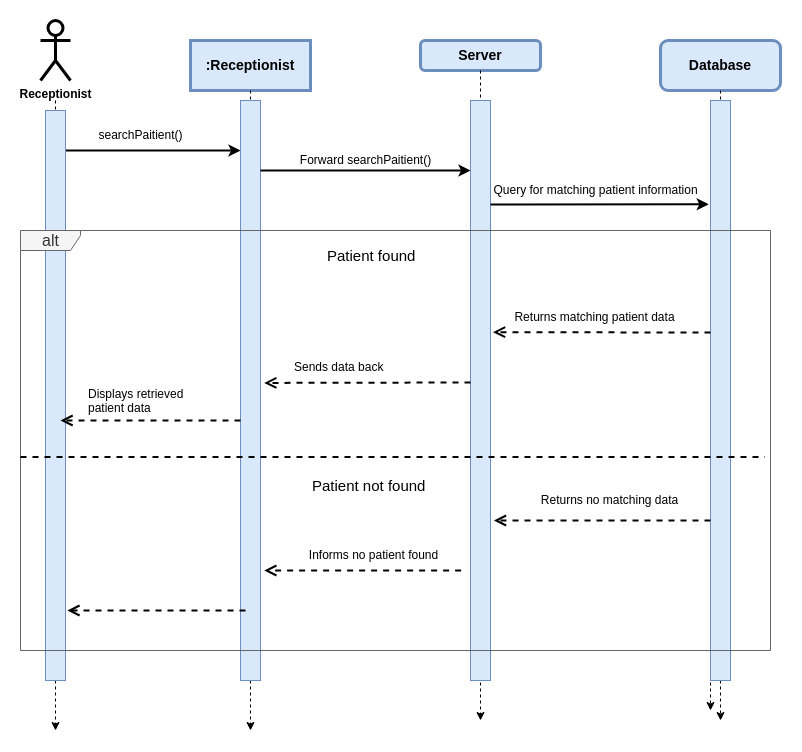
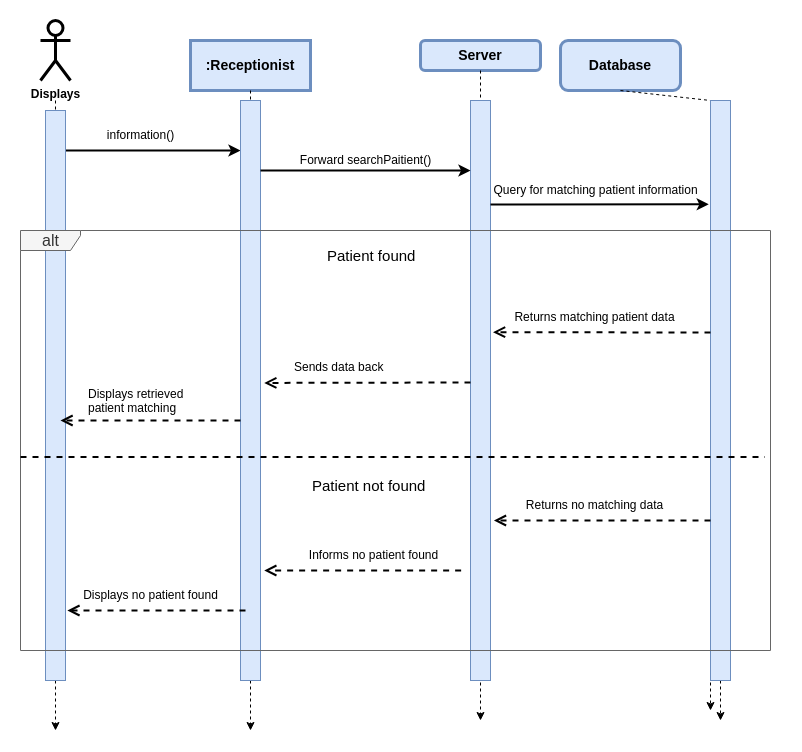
  <mxCell id="0" />
  <mxCell id="1" parent="0" />
  <mxCell id="2" style="edgeStyle=none;html=1;dashed=1;strokeWidth=1;exitX=0.5;exitY=1;exitDx=0;exitDy=0;startArrow=none;" parent="1" edge="1"><mxGeometry relative="1" as="geometry"><mxPoint x="710" y="710" as="targetPoint" /><Array as="points"><mxPoint x="710" y="710" /></Array><mxPoint x="710" y="670" as="sourcePoint" /></mxGeometry></mxCell>
- <mxCell id="3" value="&lt;b&gt;Receptionist&lt;br&gt;&lt;/b&gt;" style="shape=umlActor;verticalLabelPosition=bottom;verticalAlign=top;html=1;outlineConnect=0;strokeWidth=3;rounded=1;" parent="1" vertex="1"><mxGeometry x="40" y="20" width="30" height="60" as="geometry" /></mxCell>
+ <mxCell id="3" value="&lt;b&gt;Displays&lt;br&gt;&lt;/b&gt;" style="shape=umlActor;verticalLabelPosition=bottom;verticalAlign=top;html=1;outlineConnect=0;strokeWidth=3;rounded=1;" parent="1" vertex="1"><mxGeometry x="40" y="20" width="30" height="60" as="geometry" /></mxCell>
  <mxCell id="4" style="edgeStyle=none;html=1;dashed=1;strokeWidth=1;startArrow=none;" parent="1" source="22" edge="1"><mxGeometry relative="1" as="geometry"><mxPoint x="55" y="730" as="targetPoint" /><Array as="points"><mxPoint x="55" y="150" /></Array><mxPoint x="55" y="100" as="sourcePoint" /></mxGeometry></mxCell>
  <mxCell id="5" value="" style="endArrow=classic;html=1;strokeWidth=2;" parent="1" edge="1"><mxGeometry relative="1" as="geometry"><mxPoint x="60" y="150" as="sourcePoint" /><mxPoint x="240" y="150" as="targetPoint" /></mxGeometry></mxCell>
- <mxCell id="6" value="searchPaitient()" style="text;html=1;align=center;verticalAlign=middle;resizable=0;points=[];autosize=1;strokeColor=none;fillColor=none;" parent="1" vertex="1"><mxGeometry x="85" y="120" width="110" height="30" as="geometry" /></mxCell>
+ <mxCell id="6" value="information()" style="text;html=1;align=center;verticalAlign=middle;resizable=0;points=[];autosize=1;strokeColor=none;fillColor=none;" parent="1" vertex="1"><mxGeometry x="85" y="120" width="110" height="30" as="geometry" /></mxCell>
  <mxCell id="7" value="&lt;span style=&quot;font-size: 14px;&quot;&gt;&lt;b&gt;:Receptionist&lt;/b&gt;&lt;/span&gt;" style="whiteSpace=wrap;html=1;strokeWidth=3;fillColor=#dae8fc;strokeColor=#6c8ebf;rounded=0;" parent="1" vertex="1"><mxGeometry x="190" y="40" width="120" height="50" as="geometry" /></mxCell>
  <mxCell id="8" style="edgeStyle=none;html=1;exitX=0.5;exitY=1;exitDx=0;exitDy=0;dashed=1;strokeWidth=1;startArrow=none;" parent="1" source="13" edge="1"><mxGeometry relative="1" as="geometry"><mxPoint x="250" y="730" as="targetPoint" /><Array as="points" /><mxPoint x="65" y="60" as="sourcePoint" /></mxGeometry></mxCell>
  <mxCell id="9" value="&lt;span style=&quot;font-size: 14px;&quot;&gt;&lt;b&gt;Server&lt;/b&gt;&lt;/span&gt;" style="rounded=1;whiteSpace=wrap;html=1;strokeWidth=3;fillColor=#dae8fc;strokeColor=#6c8ebf;" parent="1" vertex="1"><mxGeometry x="420" y="40" width="120" height="30" as="geometry" /></mxCell>
  <mxCell id="10" style="edgeStyle=none;html=1;dashed=1;strokeWidth=1;" parent="1" source="9" edge="1"><mxGeometry relative="1" as="geometry"><mxPoint x="480" y="720" as="targetPoint" /><Array as="points" /><mxPoint x="460" y="100" as="sourcePoint" /></mxGeometry></mxCell>
  <mxCell id="11" value="" style="html=1;points=[];perimeter=orthogonalPerimeter;fontSize=13;fillColor=#dae8fc;strokeColor=#6c8ebf;" parent="1" vertex="1"><mxGeometry x="470" y="100" width="20" height="580" as="geometry" /></mxCell>
  <mxCell id="12" value="" style="edgeStyle=none;html=1;exitX=0.5;exitY=1;exitDx=0;exitDy=0;dashed=1;strokeWidth=1;endArrow=none;" parent="1" source="7" target="13" edge="1"><mxGeometry relative="1" as="geometry"><mxPoint x="250" y="570" as="targetPoint" /><Array as="points" /><mxPoint x="250" y="90" as="sourcePoint" /></mxGeometry></mxCell>
  <mxCell id="13" value="" style="html=1;points=[];perimeter=orthogonalPerimeter;fontSize=13;fillColor=#dae8fc;strokeColor=#6c8ebf;" parent="1" vertex="1"><mxGeometry x="240" y="100" width="20" height="580" as="geometry" /></mxCell>
  <mxCell id="14" value="" style="endArrow=classic;html=1;strokeWidth=2;" parent="1" edge="1"><mxGeometry relative="1" as="geometry"><mxPoint x="260" y="170" as="sourcePoint" /><mxPoint x="470" y="170" as="targetPoint" /><Array as="points"><mxPoint x="360" y="170" /></Array></mxGeometry></mxCell>
  <mxCell id="15" value="Forward searchPaitient()" style="text;html=1;align=center;verticalAlign=middle;resizable=0;points=[];autosize=1;strokeColor=none;fillColor=none;" parent="1" vertex="1"><mxGeometry x="290" y="145" width="150" height="30" as="geometry" /></mxCell>
- <mxCell id="16" value="&lt;span style=&quot;font-size: 14px;&quot;&gt;&lt;b&gt;Database&lt;/b&gt;&lt;/span&gt;" style="rounded=1;whiteSpace=wrap;html=1;strokeWidth=3;fillColor=#dae8fc;strokeColor=#6c8ebf;" parent="1" vertex="1"><mxGeometry x="660" y="40" width="120" height="50" as="geometry" /></mxCell>
+ <mxCell id="16" value="&lt;span style=&quot;font-size: 14px;&quot;&gt;&lt;b&gt;Database&lt;/b&gt;&lt;/span&gt;" style="rounded=1;whiteSpace=wrap;html=1;strokeWidth=3;fillColor=#dae8fc;strokeColor=#6c8ebf;" parent="1" vertex="1"><mxGeometry x="560" y="40" width="120" height="50" as="geometry" /></mxCell>
  <mxCell id="17" value="" style="endArrow=classic;html=1;strokeWidth=2;entryX=-0.089;entryY=0.179;entryDx=0;entryDy=0;entryPerimeter=0;" parent="1" target="20" edge="1"><mxGeometry relative="1" as="geometry"><mxPoint x="490" y="204" as="sourcePoint" /><mxPoint x="699.16" y="200" as="targetPoint" /></mxGeometry></mxCell>
  <mxCell id="18" style="edgeStyle=none;html=1;dashed=1;strokeWidth=1;exitX=0.5;exitY=1;exitDx=0;exitDy=0;startArrow=none;" parent="1" source="20" edge="1"><mxGeometry relative="1" as="geometry"><mxPoint x="720" y="720" as="targetPoint" /><Array as="points"><mxPoint x="720" y="720" /></Array><mxPoint x="490" y="100" as="sourcePoint" /></mxGeometry></mxCell>
  <mxCell id="19" value="" style="edgeStyle=none;html=1;dashed=1;strokeWidth=1;exitX=0.5;exitY=1;exitDx=0;exitDy=0;endArrow=none;" parent="1" source="16" target="20" edge="1"><mxGeometry relative="1" as="geometry"><mxPoint x="720" y="720" as="targetPoint" /><Array as="points" /><mxPoint x="720" y="90" as="sourcePoint" /></mxGeometry></mxCell>
  <mxCell id="20" value="" style="html=1;points=[];perimeter=orthogonalPerimeter;fontSize=13;fillColor=#dae8fc;strokeColor=#6c8ebf;" parent="1" vertex="1"><mxGeometry x="710" y="100" width="20" height="580" as="geometry" /></mxCell>
  <mxCell id="21" value="" style="edgeStyle=none;html=1;dashed=1;strokeWidth=1;startArrow=none;endArrow=none;" parent="1" target="22" edge="1"><mxGeometry relative="1" as="geometry"><mxPoint x="55" y="720" as="targetPoint" /><Array as="points" /><mxPoint x="55" y="100" as="sourcePoint" /></mxGeometry></mxCell>
  <mxCell id="22" value="" style="html=1;points=[];perimeter=orthogonalPerimeter;fontSize=13;fillColor=#dae8fc;strokeColor=#6c8ebf;" parent="1" vertex="1"><mxGeometry x="45" y="110" width="20" height="570" as="geometry" /></mxCell>
  <mxCell id="23" value="Query for matching patient information" style="text;html=1;align=center;verticalAlign=middle;resizable=0;points=[];autosize=1;strokeColor=none;fillColor=none;" parent="1" vertex="1"><mxGeometry x="480" y="175" width="230" height="30" as="geometry" /></mxCell>
  <mxCell id="24" value="&lt;font style=&quot;font-size: 16px;&quot;&gt;alt&lt;/font&gt;" style="shape=umlFrame;tabWidth=110;tabHeight=30;tabPosition=left;html=1;boundedLbl=1;labelInHeader=1;width=60;height=20;rounded=0;shadow=0;glass=0;sketch=0;fontSize=15;fillColor=#f5f5f5;fontColor=#333333;strokeColor=#666666;" parent="1" vertex="1"><mxGeometry x="20" y="230" width="750" height="420" as="geometry" /></mxCell>
  <mxCell id="25" value="Patient found" style="text;rounded=0;shadow=0;glass=0;sketch=0;fontSize=15;" parent="24" vertex="1"><mxGeometry width="100" height="20" relative="1" as="geometry"><mxPoint x="305" y="10" as="offset" /></mxGeometry></mxCell>
  <mxCell id="26" value="" style="line;strokeWidth=2;dashed=1;labelPosition=center;verticalLabelPosition=bottom;align=left;verticalAlign=top;spacingLeft=20;spacingTop=15;rounded=0;shadow=0;glass=0;sketch=0;fontSize=16;" parent="24" vertex="1"><mxGeometry x="0.001" y="218.079" width="744.444" height="16.8" as="geometry" /></mxCell>
  <mxCell id="27" value="Patient not found" style="text;rounded=0;shadow=0;glass=0;sketch=0;fontSize=15;" parent="24" vertex="1"><mxGeometry width="100" height="60" relative="1" as="geometry"><mxPoint x="290" y="240" as="offset" /></mxGeometry></mxCell>
  <mxCell id="28" value="Returns matching patient data" style="text;html=1;align=center;verticalAlign=middle;resizable=0;points=[];autosize=1;strokeColor=none;fillColor=none;" parent="24" vertex="1"><mxGeometry x="483.751" y="71.704" width="180" height="30" as="geometry" /></mxCell>
  <mxCell id="29" value="" style="html=1;verticalAlign=bottom;endArrow=open;dashed=1;endSize=8;strokeWidth=2;fontSize=13;entryX=1.042;entryY=0.315;entryDx=0;entryDy=0;entryPerimeter=0;" parent="24" edge="1"><mxGeometry x="0.422" relative="1" as="geometry"><mxPoint x="690" y="102" as="sourcePoint" /><mxPoint x="472.506" y="101.702" as="targetPoint" /><mxPoint as="offset" /></mxGeometry></mxCell>
  <mxCell id="30" value="Sends data back" style="text;whiteSpace=wrap;html=1;" parent="24" vertex="1"><mxGeometry x="271.873" y="122.924" width="233.766" height="60.0" as="geometry" /></mxCell>
  <mxCell id="31" value="" style="html=1;verticalAlign=bottom;endArrow=open;dashed=1;endSize=8;strokeWidth=2;fontSize=13;entryX=1.042;entryY=0.315;entryDx=0;entryDy=0;entryPerimeter=0;" parent="24" edge="1"><mxGeometry x="0.422" relative="1" as="geometry"><mxPoint x="450" y="152" as="sourcePoint" /><mxPoint x="243.751" y="152.429" as="targetPoint" /><mxPoint as="offset" /></mxGeometry></mxCell>
  <mxCell id="32" value="" style="html=1;verticalAlign=bottom;endArrow=open;dashed=1;endSize=8;strokeWidth=2;fontSize=13;" parent="24" edge="1"><mxGeometry x="0.422" relative="1" as="geometry"><mxPoint x="220" y="190" as="sourcePoint" /><mxPoint x="40" y="190" as="targetPoint" /><mxPoint as="offset" /></mxGeometry></mxCell>
- <mxCell id="33" value="Displays retrieved&lt;br&gt;patient data" style="text;whiteSpace=wrap;html=1;" parent="24" vertex="1"><mxGeometry x="65.623" y="150.0" width="233.766" height="60.0" as="geometry" /></mxCell>
+ <mxCell id="33" value="Displays retrieved&lt;br&gt;patient matching" style="text;whiteSpace=wrap;html=1;" parent="24" vertex="1"><mxGeometry x="65.623" y="150.0" width="233.766" height="60.0" as="geometry" /></mxCell>
  <mxCell id="34" value="" style="html=1;verticalAlign=bottom;endArrow=open;dashed=1;endSize=8;strokeWidth=2;fontSize=13;entryX=1.042;entryY=0.315;entryDx=0;entryDy=0;entryPerimeter=0;" parent="24" edge="1"><mxGeometry x="0.422" relative="1" as="geometry"><mxPoint x="690" y="290" as="sourcePoint" /><mxPoint x="473.436" y="290.002" as="targetPoint" /><mxPoint as="offset" /><Array as="points" /></mxGeometry></mxCell>
- <mxCell id="35" value="Returns no matching data" style="text;html=1;align=center;verticalAlign=middle;resizable=0;points=[];autosize=1;strokeColor=none;fillColor=none;" parent="24" vertex="1"><mxGeometry x="508.748" y="255.004" width="160" height="30" as="geometry" /></mxCell>
+ <mxCell id="35" value="Returns no matching data" style="text;html=1;align=center;verticalAlign=middle;resizable=0;points=[];autosize=1;strokeColor=none;fillColor=none;" parent="24" vertex="1"><mxGeometry x="493.748" y="260.004" width="160" height="30" as="geometry" /></mxCell>
  <mxCell id="36" value="" style="html=1;verticalAlign=bottom;endArrow=open;dashed=1;endSize=8;strokeWidth=2;fontSize=13;" parent="24" edge="1"><mxGeometry x="0.422" relative="1" as="geometry"><mxPoint x="440.625" y="340.009" as="sourcePoint" /><mxPoint x="243.75" y="340" as="targetPoint" /><mxPoint as="offset" /><Array as="points" /></mxGeometry></mxCell>
  <mxCell id="37" value="Informs no patient found" style="text;html=1;align=center;verticalAlign=middle;resizable=0;points=[];autosize=1;strokeColor=none;fillColor=none;" parent="24" vertex="1"><mxGeometry x="277.813" y="310.004" width="150" height="30" as="geometry" /></mxCell>
  <mxCell id="38" value="" style="html=1;verticalAlign=bottom;endArrow=open;dashed=1;endSize=8;strokeWidth=2;fontSize=13;" parent="24" edge="1"><mxGeometry x="0.422" relative="1" as="geometry"><mxPoint x="225" y="380" as="sourcePoint" /><mxPoint x="46.875" y="380" as="targetPoint" /><mxPoint as="offset" /><Array as="points" /></mxGeometry></mxCell>
+ <mxCell id="39" value="Displays no patient found" style="text;html=1;align=center;verticalAlign=middle;resizable=0;points=[];autosize=1;strokeColor=none;fillColor=none;" parent="24" vertex="1"><mxGeometry x="49.996" y="350.004" width="160" height="30" as="geometry" /></mxCell>
